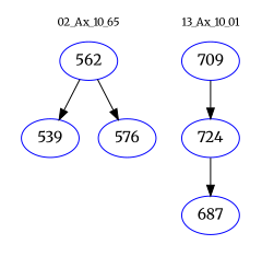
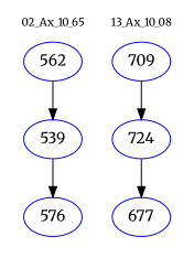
  digraph {
    fontname=Merriweather
    node [color=blue fontname=Merriweather]
    edge [color=black fontname=Merriweather]
    n1 [label=562]
    n2 [label=539]
    n3 [label=576]
    n4 [label=709]
-   n5 [label=687]
+   n5 [label=677]
    n6 [label=724]
    subgraph cluster_1 {
      color=white
      fontsize=10
      label="02_Ax_10_65"
      n1
      n2
      n3
    }
    subgraph cluster_2 {
      color=white
      fontsize=10
-     label="13_Ax_10_01"
+     label="13_Ax_10_08"
      n4
      n5
      n6
    }
    n1 -> n2
-   n1 -> n3
+   n2 -> n3
    n4 -> n6
    n6 -> n5
  }
